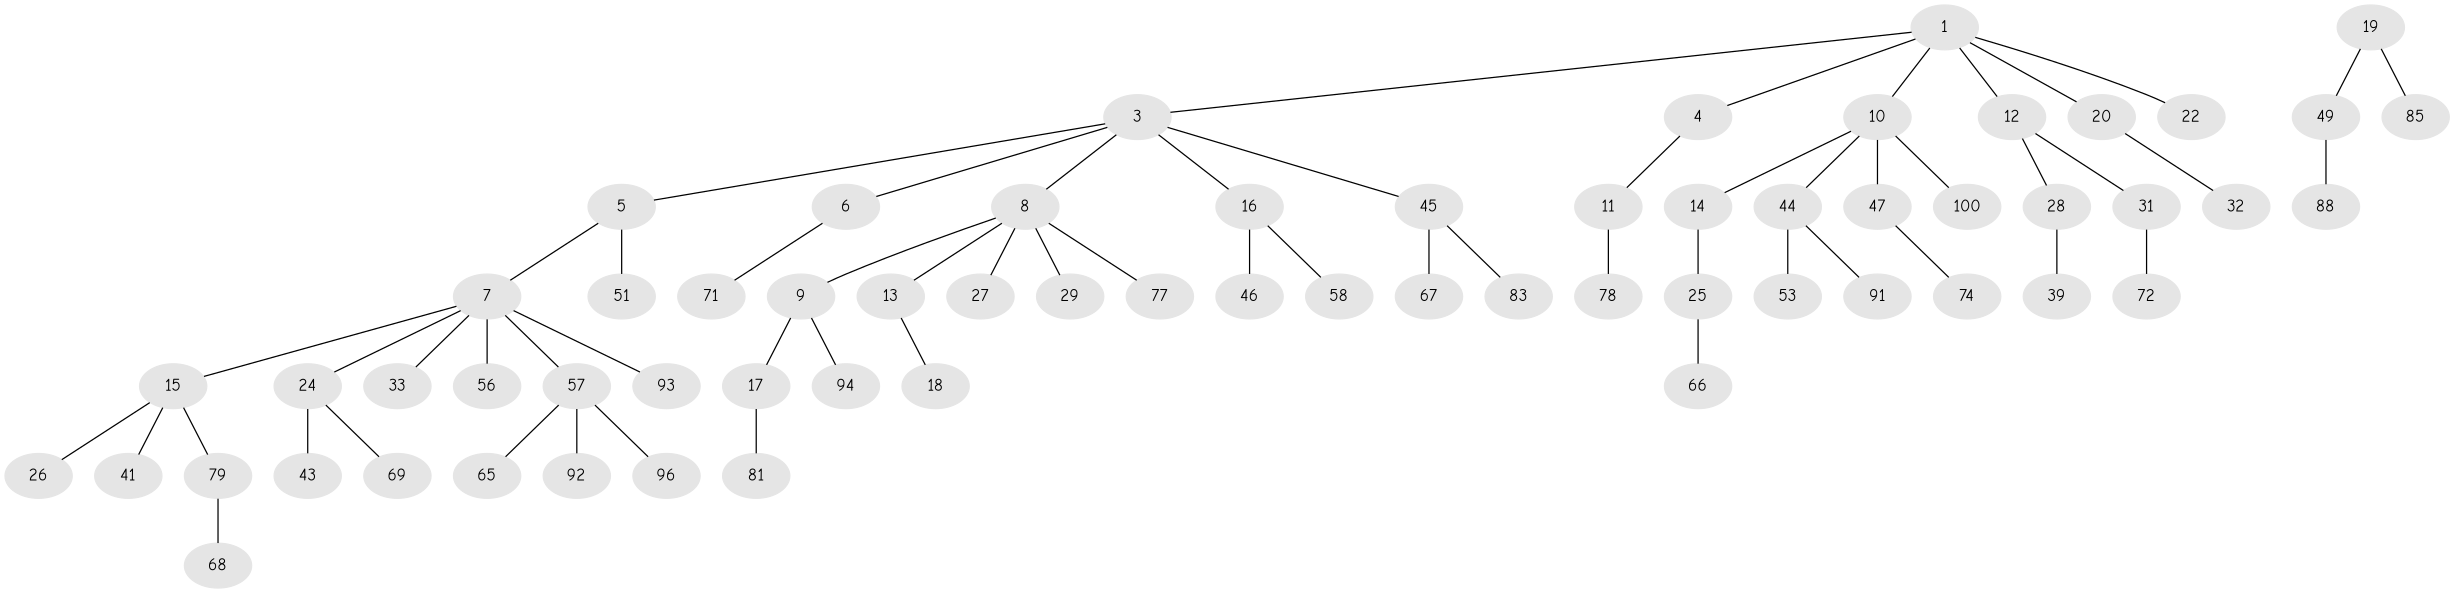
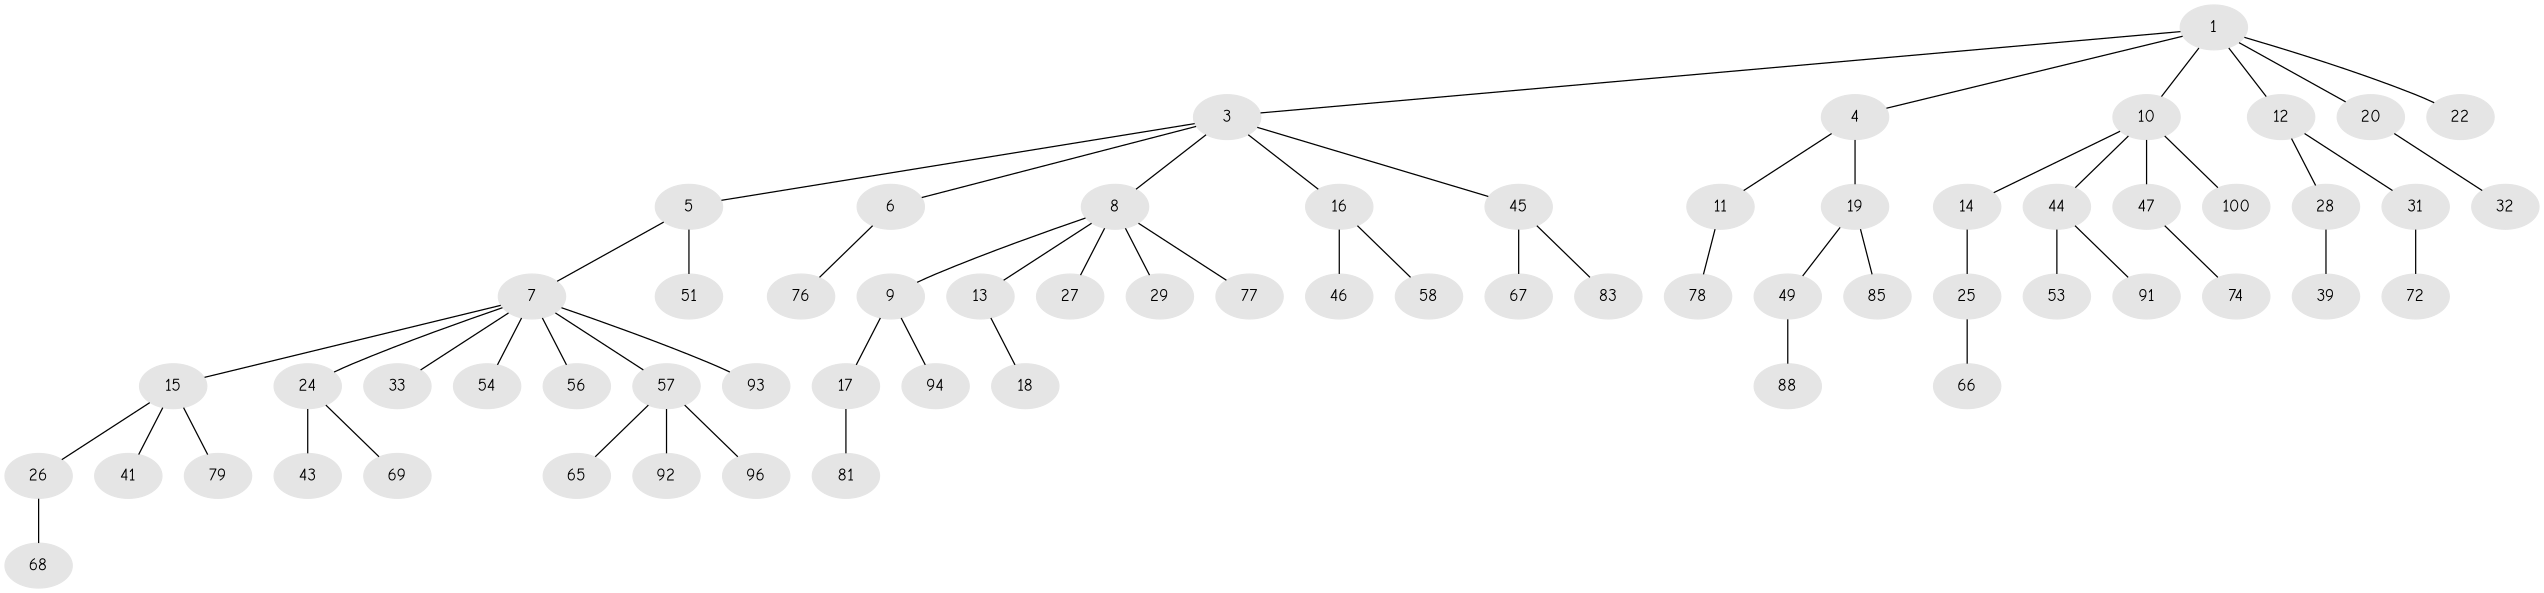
  graph {
    fontname="Comic Neue"
    node [color=gray90 fontname="Comic Neue" style=filled]
    edge [fontname="Comic Neue"]
    1 [super="+2"]
    3 [super="+63"]
    4 [super="+99"]
    10 [super="+37"]
    12
    20 [super="+89"]
    22
    5 [super="+40"]
    6 [super="+70"]
    8 [super="+23"]
    16 [super="+34"]
    45 [super="+61"]
    11 [super="+60"]
    19 [super="+21"]
    14 [super="+30"]
    44
    47 [super="+48"]
    100
    28 [super="+94"]
    31 [super="+36"]
    32 [super="+35"]
    7 [super="+38"]
    51 [super="+62"]
-   76 [label=71]
+   76
    9 [super="+42"]
    13 [super="+52"]
    27
    29 [super="+59"]
    77 [super="+90"]
    46 [super="+55"]
    58
    67
    83
    78
    49 [super="+80"]
    85
    15 [super="+73"]
    24 [super="+50"]
    33 [super="+98"]
+   54
    56
    57 [super="+71"]
    93
    26 [super="+82"]
    41 [super="+84"]
    79
    43
    69
    65
    92
    96
    17 [super="+87"]
    n53 [label=94]
    18
    81
    25
    39
    53 [super="+97"]
    91 [super="+95"]
    74
    72
    66 [super="+86"]
    68 [super="+75"]
    88
    1 -- 3
    1 -- 4
    1 -- 10
    1 -- 12
    1 -- 20
    1 -- 22
    3 -- 5
    3 -- 6
    3 -- 8
    3 -- 16
    3 -- 45
    4 -- 11
+   4 -- 19
    10 -- 14
    10 -- 44
    10 -- 47
    10 -- 100
    12 -- 28
    12 -- 31
    20 -- 32
    5 -- 7
    5 -- 51
    6 -- 76
    8 -- 9
    8 -- 13
    8 -- 27
    8 -- 29
    8 -- 77
    16 -- 46
    16 -- 58
    45 -- 67
    45 -- 83
    11 -- 78
    19 -- 49
    19 -- 85
    14 -- 25
    44 -- 53
    44 -- 91
    47 -- 74
    28 -- 39
    31 -- 72
    7 -- 15
    7 -- 24
    7 -- 33
+   7 -- 54
    7 -- 56
    7 -- 57
    7 -- 93
    9 -- 17
    9 -- n53
    13 -- 18
    49 -- 88
    15 -- 26
    15 -- 41
    15 -- 79
    24 -- 43
    24 -- 69
    57 -- 65
    57 -- 92
    57 -- 96
-   79 -- 68
+   26 -- 68
    17 -- 81
    25 -- 66
  }
